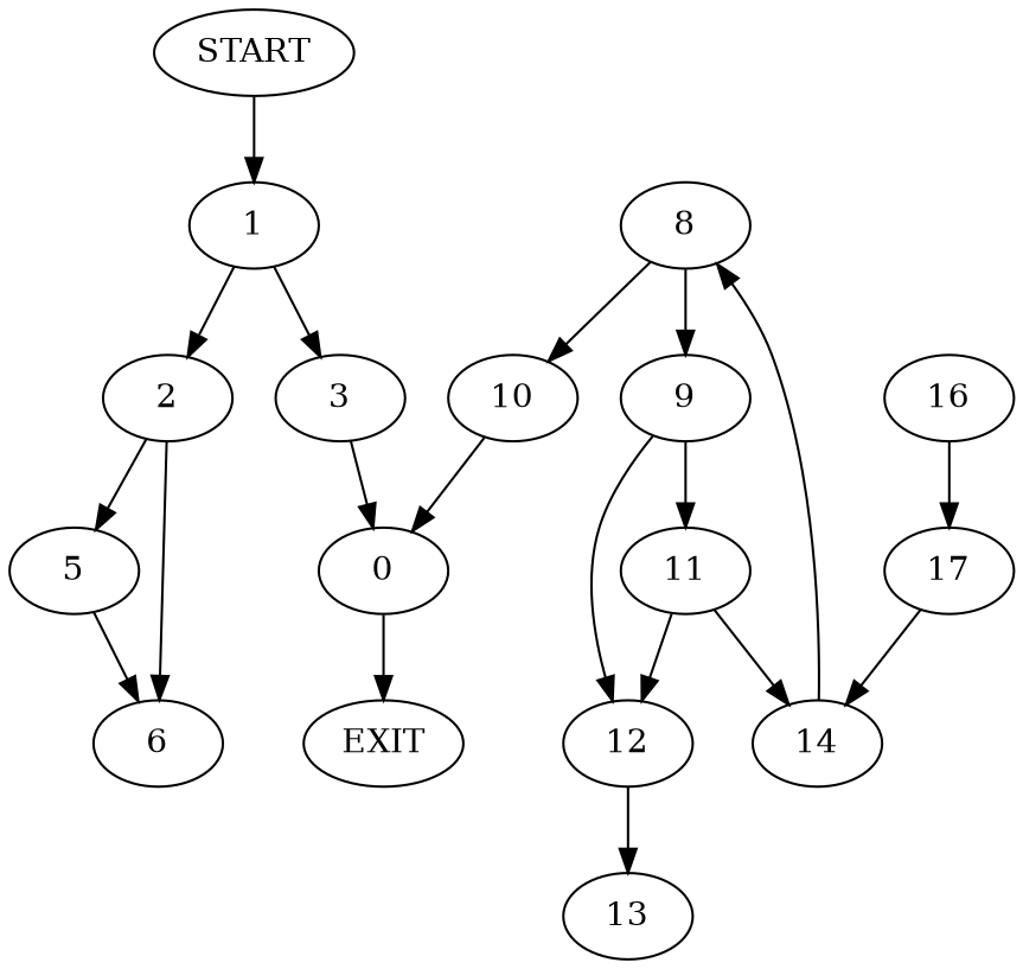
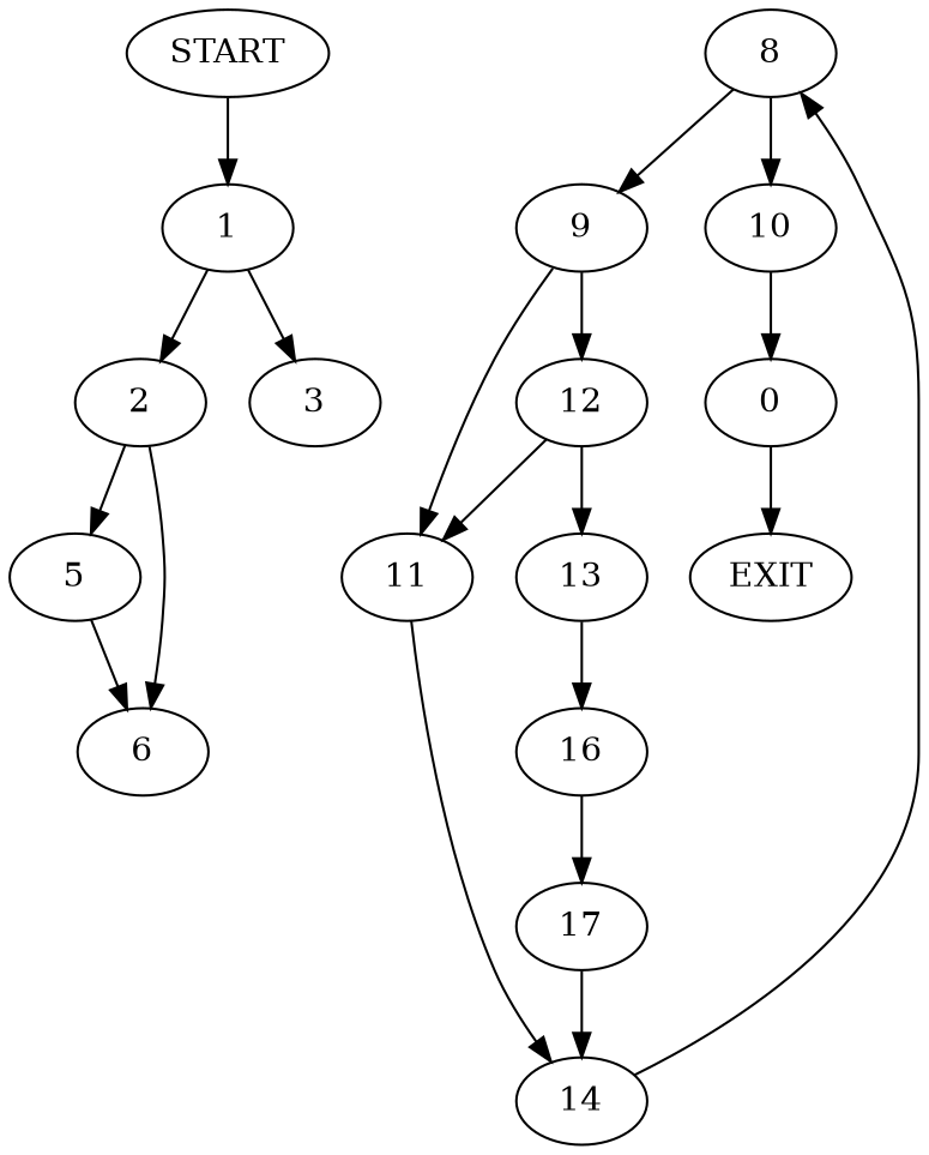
  digraph {
    n1 [label=START]
    1
    2
    3
    n5 [label=EXIT]
    5
    6
    n8 [label=0]
    8
    9
    10
    11
    12
    14
    13
    16
    17
    n1 -> 1
    1 -> 2
    1 -> 3
    2 -> 5
    2 -> 6
-   3 -> n8
    5 -> 6
    n8 -> n5
    8 -> 9
    8 -> 10
    9 -> 11
    9 -> 12
    10 -> n8
    11 -> 14
-   11 -> 12
+   12 -> 11
    12 -> 13
    14 -> 8
+   13 -> 16
    16 -> 17
    17 -> 14
  }
